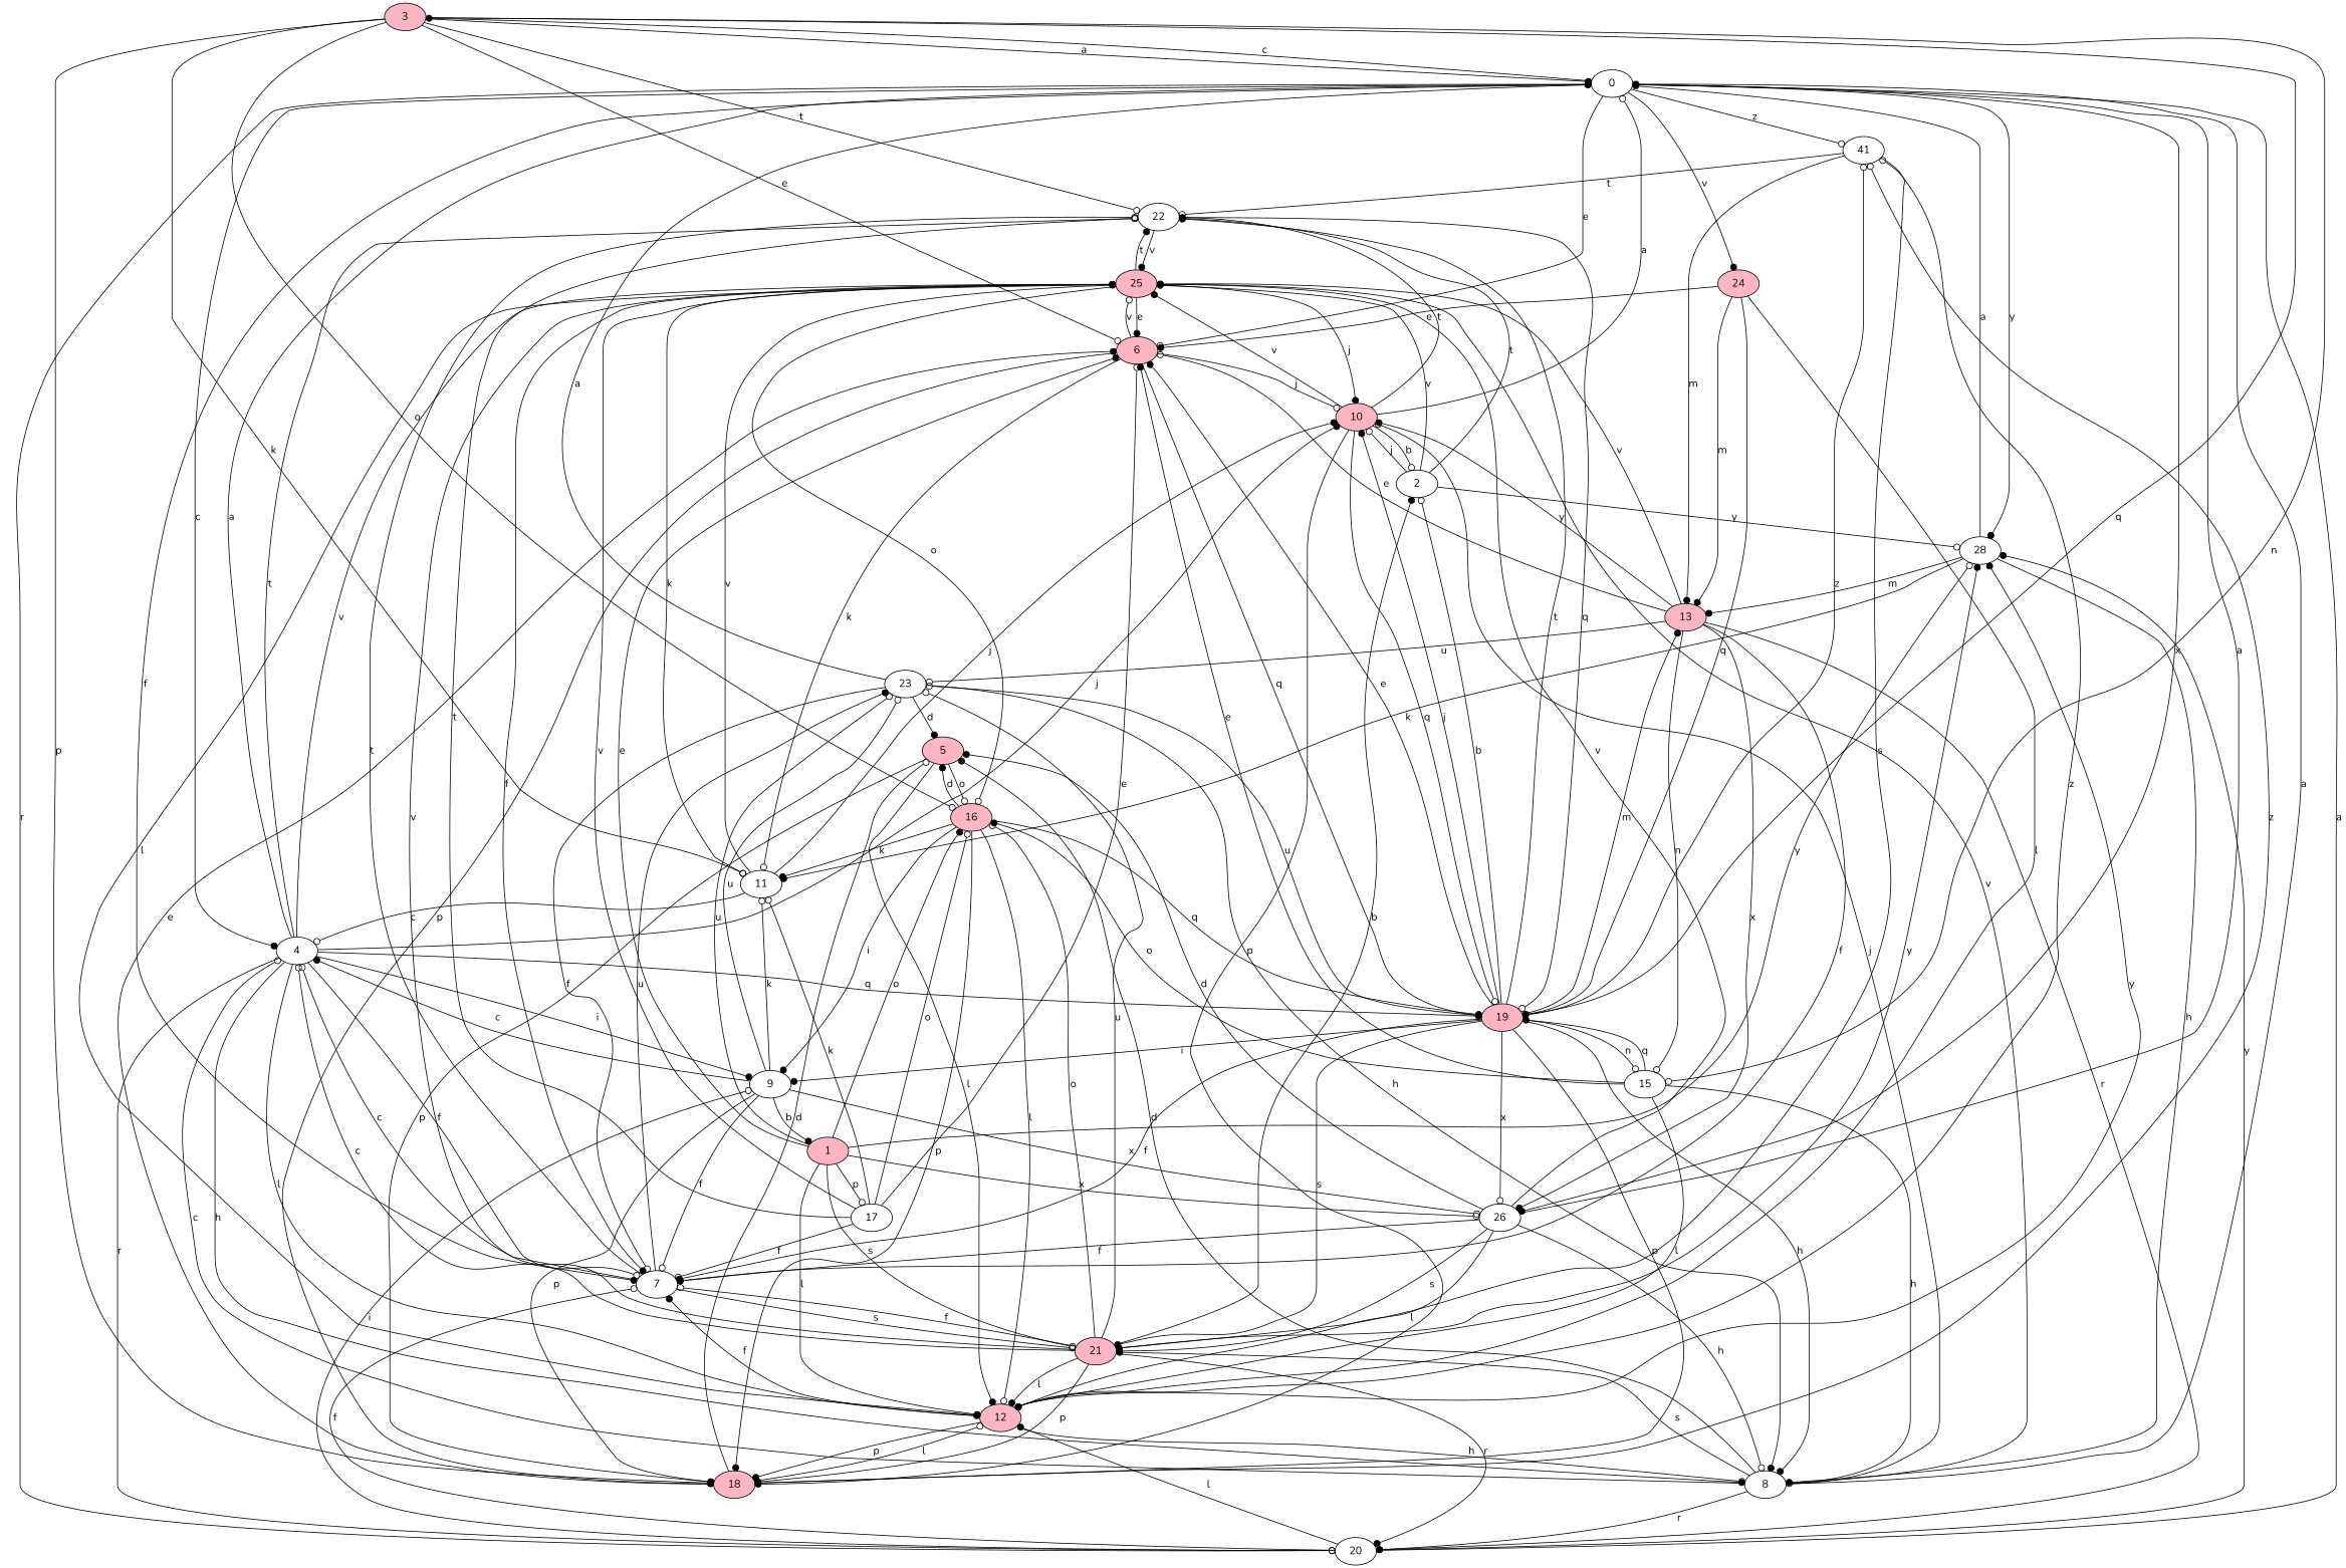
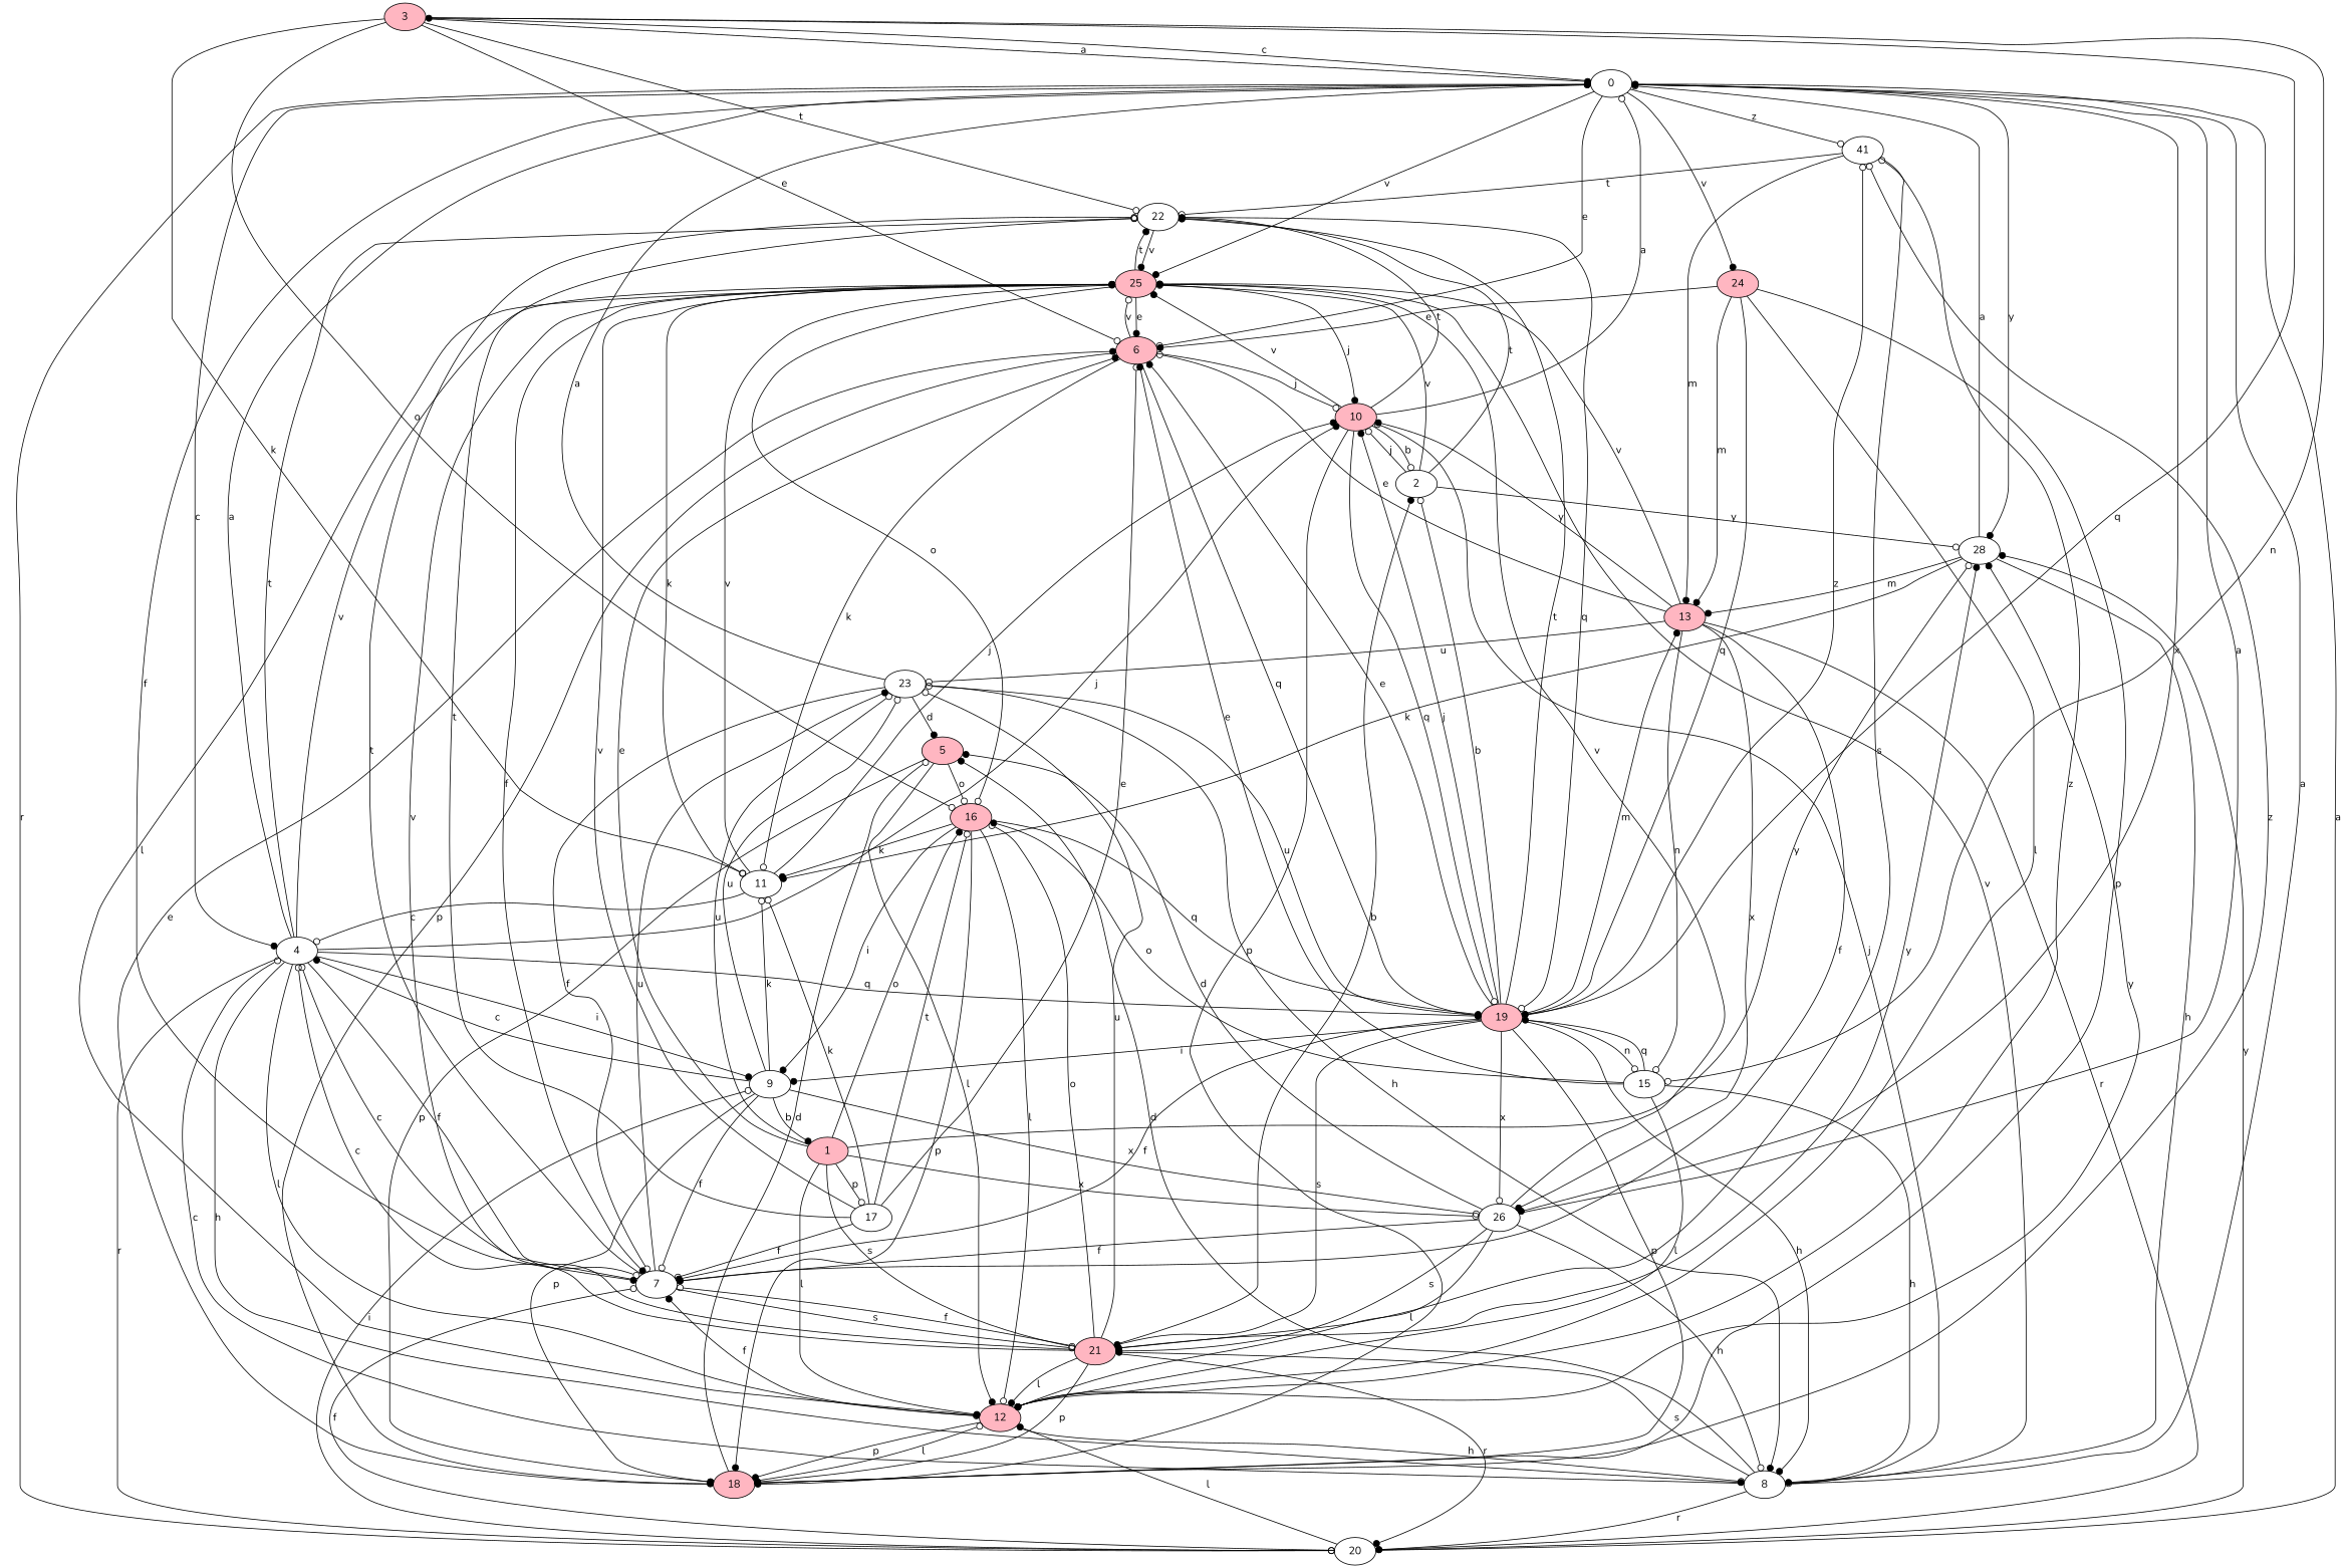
  strict digraph {
    fontname=Nunito
    node [fillcolor=white fontname=Nunito style=filled]
    edge [arrowhead=dot fontname=Nunito]
    3 [fillcolor=lightpink]
    0
    4
    6 [fillcolor=lightpink]
    7
    20
    24 [fillcolor=lightpink]
    25 [fillcolor=lightpink]
    26
    28
    n11 [label=41]
    16 [fillcolor=lightpink]
    22
    11
    15
    18 [fillcolor=lightpink]
    19 [fillcolor=lightpink]
    12 [fillcolor=lightpink]
    10 [fillcolor=lightpink]
    8
    9
    21 [fillcolor=lightpink]
    23
    13 [fillcolor=lightpink]
    5 [fillcolor=lightpink]
    1 [fillcolor=lightpink]
    17
    2
    3 -> 0 [label=a]
    3 -> 6 [arrowhead=odot label=e]
    3 -> 16 [arrowhead=odot label=o]
    3 -> 22 [arrowhead=odot label=t]
    3 -> 11 [arrowhead=odot label=k]
    3 -> 15 [arrowhead=odot label=n]
-   3 -> 18 [arrowhead=odot label=p]
+   24 -> 18 [arrowhead=odot label=p]
    3 -> 19 [arrowhead=odot label=q]
    0 -> 3 [label=c]
    0 -> 4 [label=c]
    0 -> 6 [arrowhead=odot label=e]
    0 -> 7 [label=f]
    0 -> 20 [arrowhead=odot label=r]
    0 -> 24 [label=v]
+   0 -> 25 [label=v]
    0 -> 26 [label=x]
    0 -> 28 [label=y]
    0 -> n11 [arrowhead=odot label=z]
    4 -> 0 [label=a]
    4 -> 7 [arrowhead=odot label=f]
    4 -> 20 [arrowhead=odot label=r]
    4 -> 25 [label=v]
    4 -> 22 [arrowhead=odot label=t]
    4 -> 19 [label=q]
    4 -> 12 [arrowhead=odot label=l]
    4 -> 10 [label=j]
    4 -> 8 [label=h]
    4 -> 9 [label=i]
    6 -> 25 [arrowhead=odot label=v]
    6 -> 11 [arrowhead=odot label=k]
    6 -> 18 [label=p]
    6 -> 19 [label=q]
    6 -> 10 [arrowhead=odot label=j]
    7 -> 4 [arrowhead=odot label=c]
    7 -> 22 [arrowhead=odot label=t]
    7 -> 21 [arrowhead=odot label=s]
    7 -> 23 [label=u]
    20 -> 0 [label=a]
    20 -> 7 [arrowhead=odot label=f]
    20 -> 28 [label=y]
    20 -> 12 [label=l]
    20 -> 9 [arrowhead=odot label=i]
    24 -> 6 [label=e]
    24 -> 19 [label=q]
    24 -> 12 [label=l]
    24 -> 13 [label=m]
    25 -> 6 [label=e]
    25 -> 7 [label=f]
    25 -> 16 [arrowhead=odot label=o]
    25 -> 22 [label=t]
    25 -> 11 [arrowhead=odot label=k]
    25 -> 12 [label=l]
    25 -> 10 [label=j]
    26 -> 0 [arrowhead=odot label=a]
    26 -> 7 [arrowhead=odot label=f]
    26 -> 25 [label=v]
    26 -> 12 [arrowhead=odot label=l]
    26 -> 8 [arrowhead=odot label=h]
    26 -> 21 [label=s]
    26 -> 5 [label=d]
    28 -> 0 [arrowhead=odot label=a]
    28 -> 11 [label=k]
    28 -> 8 [label=h]
    28 -> 13 [label=m]
    n11 -> 22 [arrowhead=odot label=t]
    n11 -> 21 [label=s]
    n11 -> 13 [label=m]
    16 -> 11 [label=k]
    16 -> 18 [label=p]
    16 -> 19 [label=q]
    16 -> 12 [arrowhead=odot label=l]
    16 -> 9 [label=i]
-   16 -> 5 [label=d]
    22 -> 25 [label=v]
    22 -> 19 [arrowhead=odot label=q]
    11 -> 4 [arrowhead=odot label=c]
    11 -> 25 [label=v]
    11 -> 10 [label=j]
    15 -> 6 [label=e]
    15 -> 16 [label=o]
    15 -> 19 [label=q]
    15 -> 12 [label=l]
    15 -> 8 [arrowhead=odot label=h]
    18 -> 6 [label=e]
    18 -> n11 [arrowhead=odot label=z]
    18 -> 12 [arrowhead=odot label=l]
    18 -> 5 [arrowhead=odot label=d]
    19 -> 6 [label=e]
    19 -> 7 [label=f]
    19 -> 26 [arrowhead=odot label=x]
    19 -> n11 [arrowhead=odot label=z]
    19 -> 22 [label=t]
    19 -> 15 [arrowhead=odot label=n]
    19 -> 18 [label=p]
    19 -> 10 [label=j]
    19 -> 8 [label=h]
    19 -> 9 [label=i]
    19 -> 21 [label=s]
    19 -> 23 [arrowhead=odot label=u]
    19 -> 13 [label=m]
    19 -> 2 [arrowhead=odot label=b]
    12 -> 7 [label=f]
    12 -> 28 [label=y]
    12 -> n11 [arrowhead=odot label=z]
    12 -> 18 [label=p]
    12 -> 8 [arrowhead=odot label=h]
    10 -> 0 [arrowhead=odot label=a]
    10 -> 25 [label=v]
    10 -> 22 [label=t]
    10 -> 18 [label=p]
    10 -> 19 [arrowhead=odot label=q]
    10 -> 2 [arrowhead=odot label=b]
    8 -> 0 [arrowhead=odot label=a]
    8 -> 4 [arrowhead=odot label=c]
    8 -> 20 [arrowhead=odot label=r]
    8 -> 25 [arrowhead=odot label=v]
    8 -> 10 [arrowhead=odot label=j]
    8 -> 21 [label=s]
    8 -> 5 [label=d]
    9 -> 4 [label=c]
    9 -> 7 [arrowhead=odot label=f]
    9 -> 26 [arrowhead=odot label=x]
    9 -> 11 [arrowhead=odot label=k]
    9 -> 18 [arrowhead=odot label=p]
    9 -> 23 [arrowhead=odot label=u]
    9 -> 1 [label=b]
    21 -> 4 [arrowhead=odot label=c]
    21 -> 7 [arrowhead=odot label=f]
    21 -> 20 [label=r]
    21 -> 25 [arrowhead=odot label=v]
    21 -> 28 [label=y]
    21 -> 16 [arrowhead=odot label=o]
    21 -> 18 [label=p]
    21 -> 12 [label=l]
    21 -> 23 [arrowhead=odot label=u]
    21 -> 2 [label=b]
    23 -> 0 [label=a]
    23 -> 7 [arrowhead=odot label=f]
    23 -> 8 [label=h]
    23 -> 5 [label=d]
    13 -> 6 [arrowhead=odot label=e]
    13 -> 7 [label=f]
    13 -> 20 [label=r]
    13 -> 25 [arrowhead=odot label=v]
    13 -> 26 [label=x]
    13 -> 15 [arrowhead=odot label=n]
    13 -> 10 [label=y]
    13 -> 23 [arrowhead=odot label=u]
    5 -> 16 [arrowhead=odot label=o]
    5 -> 18 [label=p]
    5 -> 12 [label=l]
    1 -> 6 [label=e]
    1 -> 26 [arrowhead=odot label=x]
    1 -> 28 [arrowhead=odot label=y]
    1 -> 16 [label=o]
    1 -> 12 [label=l]
    1 -> 21 [arrowhead=odot label=s]
    1 -> 23 [arrowhead=odot label=u]
    1 -> 17 [arrowhead=odot label=p]
    17 -> 6 [arrowhead=odot label=e]
    17 -> 7 [arrowhead=odot label=f]
    17 -> 25 [arrowhead=odot label=v]
-   17 -> 16 [arrowhead=odot label=o]
+   17 -> 16 [arrowhead=odot label=t]
    17 -> 22 [arrowhead=odot label=t]
    17 -> 11 [arrowhead=odot label=k]
    2 -> 25 [arrowhead=odot label=v]
    2 -> 28 [arrowhead=odot label=y]
    2 -> 22 [arrowhead=odot label=t]
    2 -> 10 [arrowhead=odot label=j]
  }
